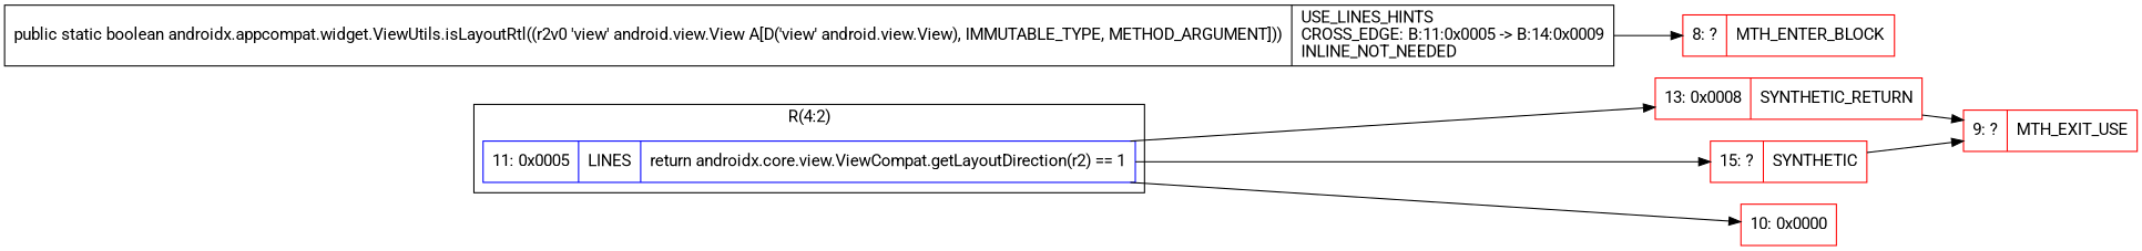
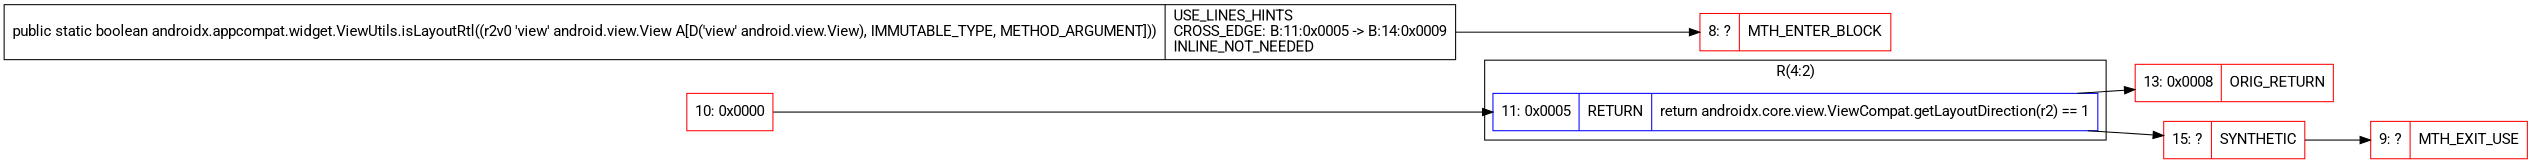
  digraph {
    fontname=Roboto
    rankdir=LR
    node [color=red fontname=Roboto shape=record]
    edge [fontname=Roboto]
-   n1 [color=blue label="{11\:\ 0x0005|LINES\l|return androidx.core.view.ViewCompat.getLayoutDirection(r2) == 1\l}"]
-   n2 [label="{13\:\ 0x0008|SYNTHETIC_RETURN\l}"]
+   n1 [color=blue label="{11\:\ 0x0005|RETURN\l|return androidx.core.view.ViewCompat.getLayoutDirection(r2) == 1\l}"]
+   n2 [label="{13\:\ 0x0008|ORIG_RETURN\l}"]
    n3 [label="{15\:\ ?|SYNTHETIC\l}"]
    n4 [label="{9\:\ ?|MTH_EXIT_USE\l}"]
    n5 [label="{8\:\ ?|MTH_ENTER_BLOCK\l}"]
    n6 [label="{10\:\ 0x0000}"]
    n7 [label="{public static boolean androidx.appcompat.widget.ViewUtils.isLayoutRtl((r2v0 'view' android.view.View A[D('view' android.view.View), IMMUTABLE_TYPE, METHOD_ARGUMENT]))  | USE_LINES_HINTS\lCROSS_EDGE: B:11:0x0005 \-\> B:14:0x0009\lINLINE_NOT_NEEDED\l}" color=""]
    subgraph cluster_1 {
      label="R(4:2)"
      n1
    }
    n1 -> n2
    n1 -> n3
-   n2 -> n4
    n3 -> n4
-   n1 -> n6
+   n6 -> n1
    n7 -> n5
  }
